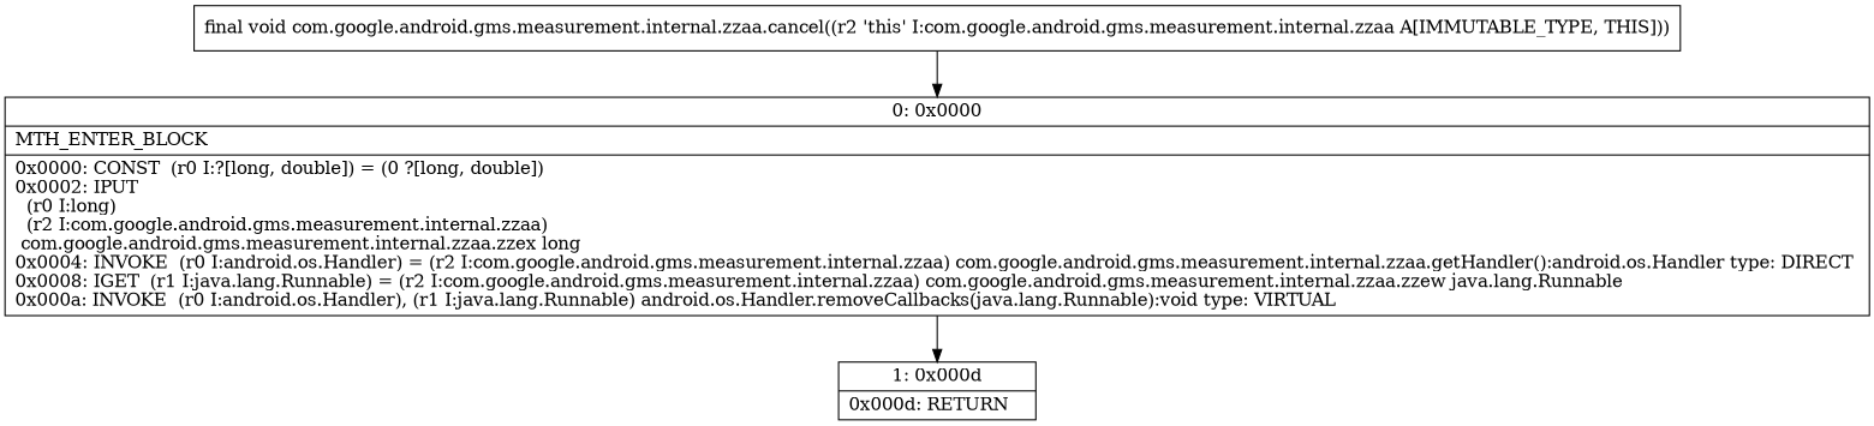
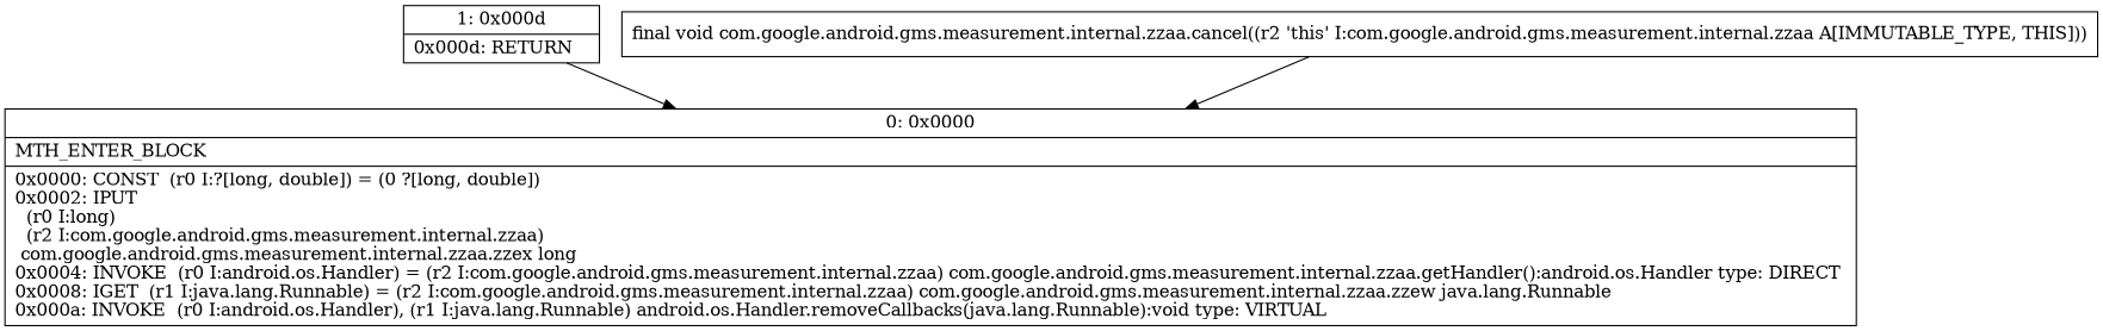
  digraph {
    node [shape=record]
    n1 [label="{0\:\ 0x0000|MTH_ENTER_BLOCK\l|0x0000: CONST  (r0 I:?[long, double]) = (0 ?[long, double]) \l0x0002: IPUT  \l  (r0 I:long)\l  (r2 I:com.google.android.gms.measurement.internal.zzaa)\l com.google.android.gms.measurement.internal.zzaa.zzex long \l0x0004: INVOKE  (r0 I:android.os.Handler) = (r2 I:com.google.android.gms.measurement.internal.zzaa) com.google.android.gms.measurement.internal.zzaa.getHandler():android.os.Handler type: DIRECT \l0x0008: IGET  (r1 I:java.lang.Runnable) = (r2 I:com.google.android.gms.measurement.internal.zzaa) com.google.android.gms.measurement.internal.zzaa.zzew java.lang.Runnable \l0x000a: INVOKE  (r0 I:android.os.Handler), (r1 I:java.lang.Runnable) android.os.Handler.removeCallbacks(java.lang.Runnable):void type: VIRTUAL \l}"]
    n2 [label="{1\:\ 0x000d|0x000d: RETURN   \l}"]
    n3 [label="{final void com.google.android.gms.measurement.internal.zzaa.cancel((r2 'this' I:com.google.android.gms.measurement.internal.zzaa A[IMMUTABLE_TYPE, THIS])) }"]
-   n1 -> n2
+   n2 -> n1
    n3 -> n1
  }
